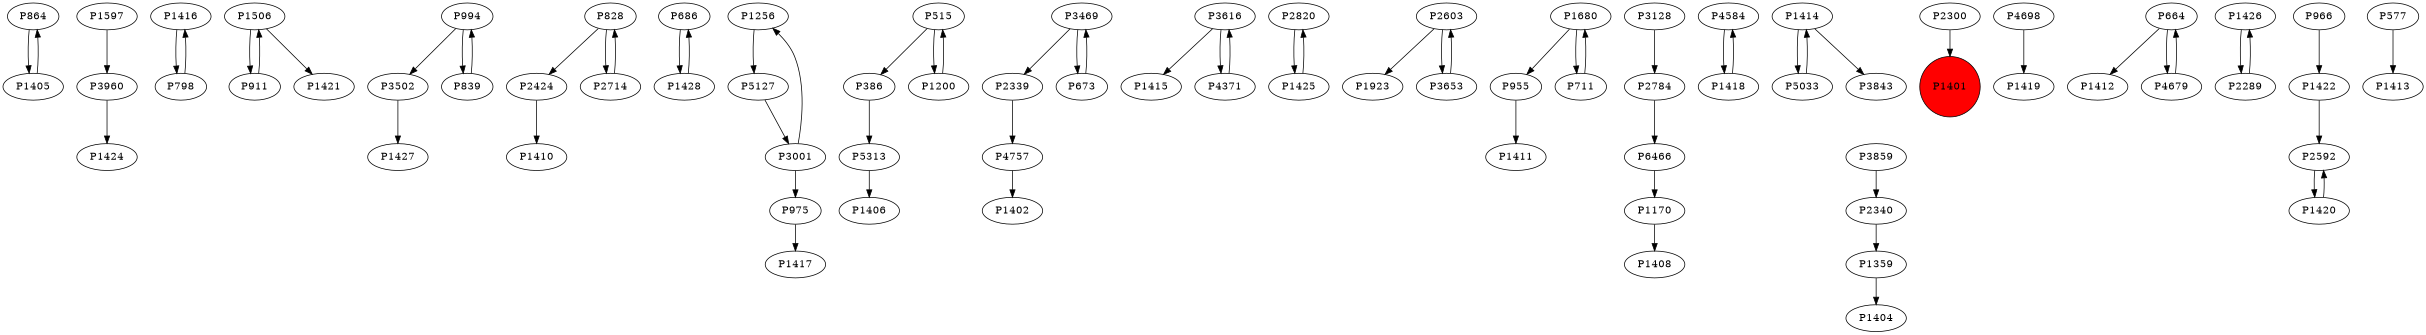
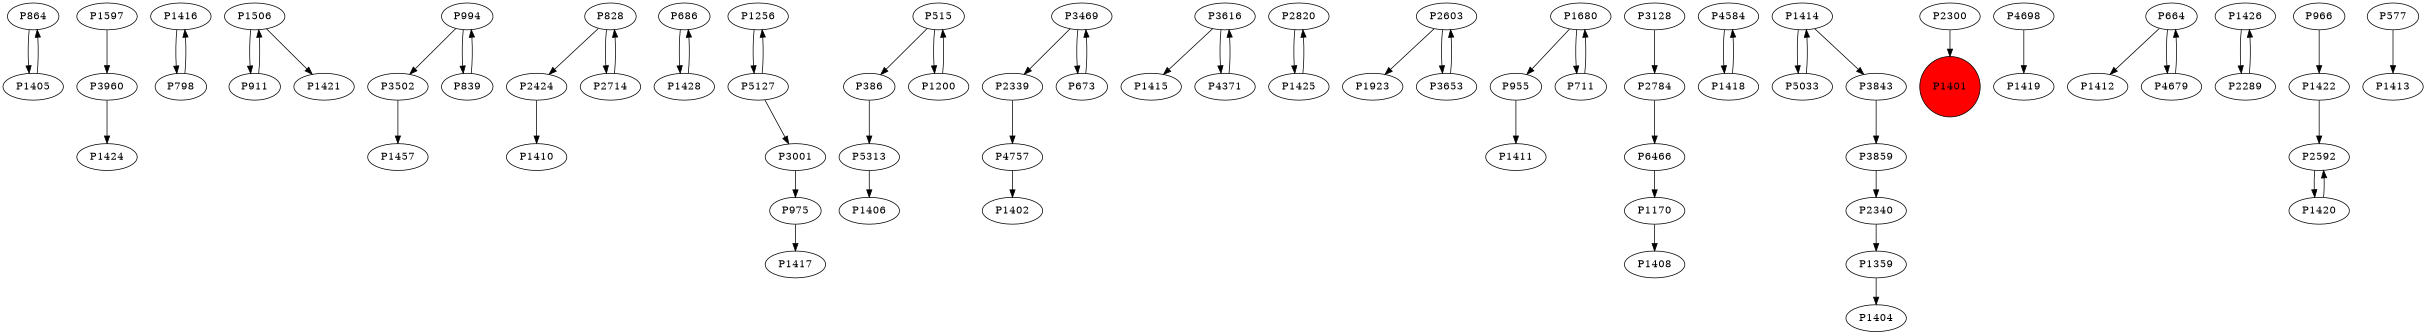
  digraph {
    P864
    P1405
    P3960
    P1424
    P1416
    P798
    P1506
    P911
    P1421
    P994
    P3502
    P839
-   P1427
+   P1427 [label=P1457]
    P828
    P2424
    P2714
    P1410
    P686
    P1428
    P1256
    P5127
    P3001
    P975
    P515
    P386
    P1200
    P5313
    P1406
    P3469
    P2339
    P673
    P4757
    P1402
    P3616
    P1415
    P4371
    P2820
    P1425
    n39 [label=P1923]
    P2603
    P3653
    P1680
    P955
    P711
    P1411
    P1170
    P1408
    P4584
    P1418
    P1359
    P1404
    P2340
    P5033
    P1414
    P3843
    P1401 [fillcolor=red shape=circle style=filled]
    P2300
    P4698
    P1419
    P664
    P1412
    P4679
    P1417
    P1426
    P2289
    P6466
    P3859
    P966
    P1422
    P2592
    P1420
    P2784
    P3128
    P1597
    P577
    P1413
    P864 -> P1405
    P1405 -> P864
    P3960 -> P1424
    P1416 -> P798
    P798 -> P1416
    P1506 -> P911
    P1506 -> P1421
    P911 -> P1506
    P994 -> P3502
    P994 -> P839
    P3502 -> P1427
    P839 -> P994
    P828 -> P2424
    P828 -> P2714
    P2424 -> P1410
    P2714 -> P828
    P686 -> P1428
    P1428 -> P686
    P1256 -> P5127
-   P3001 -> P1256
+   P5127 -> P1256
    P5127 -> P3001
    P3001 -> P975
    P975 -> P1417
    P515 -> P386
    P515 -> P1200
    P386 -> P5313
    P1200 -> P515
    P5313 -> P1406
    P3469 -> P2339
    P3469 -> P673
    P2339 -> P4757
    P673 -> P3469
    P4757 -> P1402
    P3616 -> P1415
    P3616 -> P4371
    P4371 -> P3616
    P2820 -> P1425
    P1425 -> P2820
    P2603 -> n39
    P2603 -> P3653
    P3653 -> P2603
    P1680 -> P955
    P1680 -> P711
    P955 -> P1411
    P711 -> P1680
    P1170 -> P1408
    P4584 -> P1418
    P1418 -> P4584
    P1359 -> P1404
    P2340 -> P1359
    P5033 -> P1414
    P1414 -> P5033
    P1414 -> P3843
+   P3843 -> P3859
    P2300 -> P1401
    P4698 -> P1419
    P664 -> P1412
    P664 -> P4679
    P4679 -> P664
    P1426 -> P2289
    P2289 -> P1426
    P6466 -> P1170
    P3859 -> P2340
    P966 -> P1422
    P1422 -> P2592
    P2592 -> P1420
    P1420 -> P2592
    P2784 -> P6466
    P3128 -> P2784
    P1597 -> P3960
    P577 -> P1413
  }
